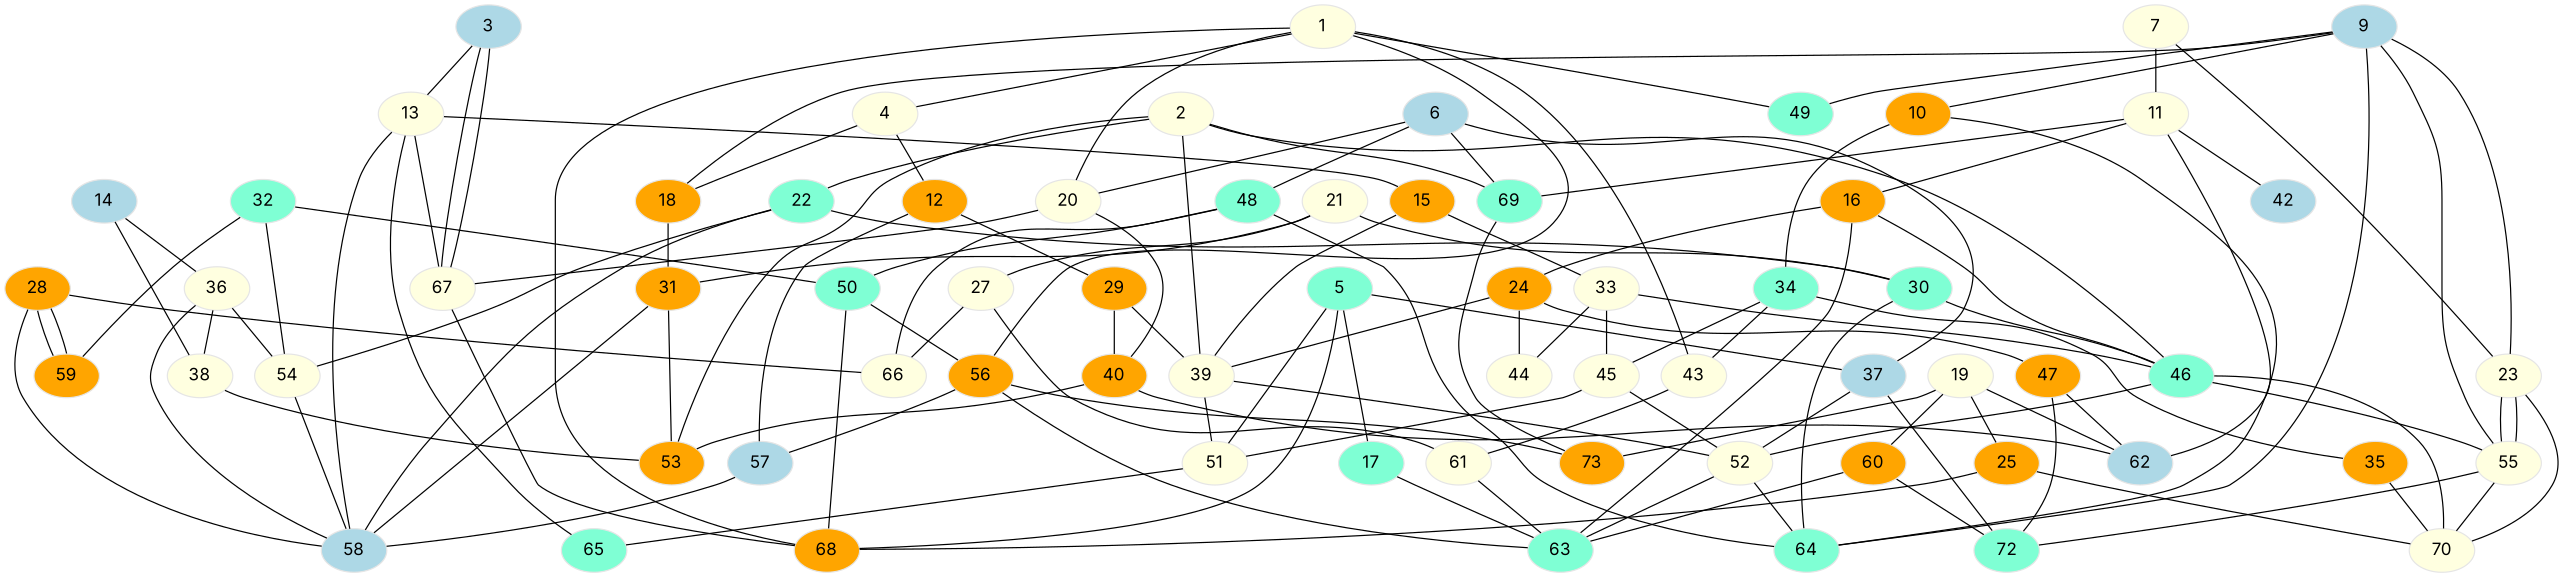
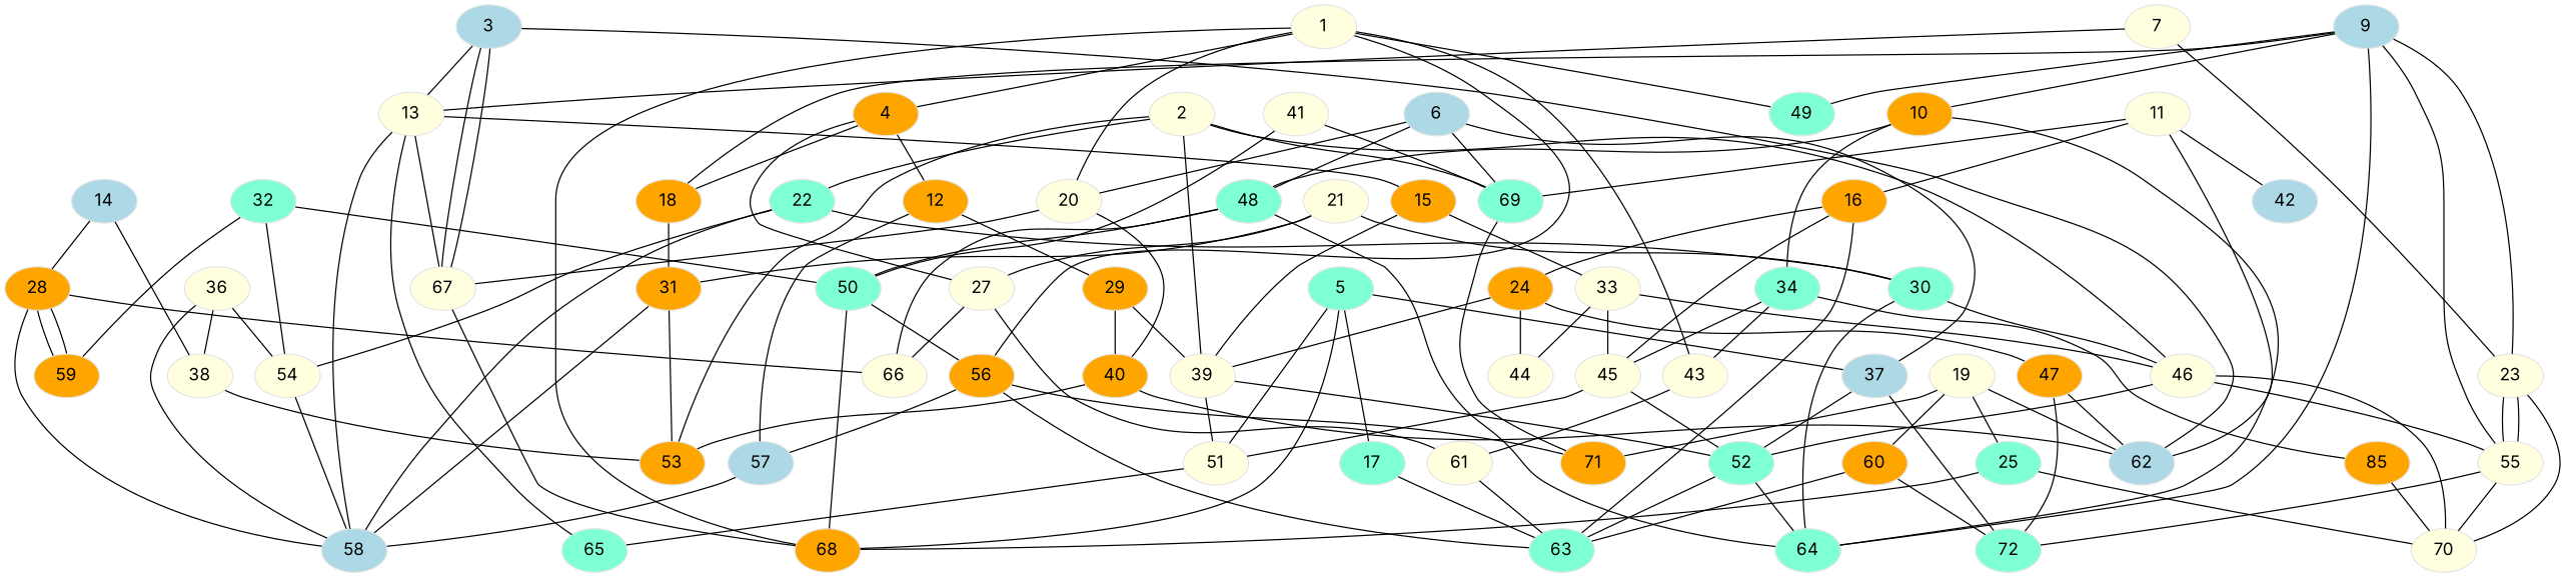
  graph {
    fontname=Inter
    node [color=gray90 fillcolor=lightyellow fontname=Inter style=filled]
    edge [fontname=Inter]
-   4
+   4 [fillcolor=orange]
    1
    20
    43
    49 [fillcolor=aquamarine]
    56 [fillcolor=orange]
    68 [fillcolor=orange]
    12 [fillcolor=orange]
    18 [fillcolor=orange]
    27
    67
    40 [fillcolor=orange]
    61
    57 [fillcolor=lightblue]
    63 [fillcolor=aquamarine]
-   71 [fillcolor=orange label=73]
+   71 [fillcolor=orange]
    22 [fillcolor=aquamarine]
    2
    39
-   46 [fillcolor=aquamarine]
+   46
    53 [fillcolor=orange]
    69 [fillcolor=aquamarine]
    58 [fillcolor=lightblue]
    30 [fillcolor=aquamarine]
    54
    51
-   52
+   52 [fillcolor=aquamarine]
    55
    70
    3 [fillcolor=lightblue]
    13
    62 [fillcolor=lightblue]
    15 [fillcolor=orange]
    65 [fillcolor=aquamarine]
    29 [fillcolor=orange]
    31 [fillcolor=orange]
    66
    5 [fillcolor=aquamarine]
    17 [fillcolor=aquamarine]
    37 [fillcolor=lightblue]
    72 [fillcolor=aquamarine]
    6 [fillcolor=lightblue]
    48 [fillcolor=aquamarine]
    64 [fillcolor=aquamarine]
    50 [fillcolor=aquamarine]
    7
    23
    9 [fillcolor=lightblue]
    10 [fillcolor=orange]
    34 [fillcolor=aquamarine]
    45
-   35 [fillcolor=orange]
+   35 [fillcolor=orange label=85]
    11
    16 [fillcolor=orange]
    42 [fillcolor=lightblue]
    24 [fillcolor=orange]
    33
    14 [fillcolor=lightblue]
    36
    38
    44
    47 [fillcolor=orange]
    19
-   25 [fillcolor=orange]
+   25 [fillcolor=aquamarine]
    60 [fillcolor=orange]
    21
    28 [fillcolor=orange]
    59 [fillcolor=orange]
    32 [fillcolor=aquamarine]
+   41
    4 -- 12
    4 -- 18
+   4 -- 27
    1 -- 4
    1 -- 20
    1 -- 43
    1 -- 49
    1 -- 56
    1 -- 68
    20 -- 67
    20 -- 40
    43 -- 61
    56 -- 57
    56 -- 63
    56 -- 71
    12 -- 57
    12 -- 29
    18 -- 31
    27 -- 61
    27 -- 66
    67 -- 68
    40 -- 53
    40 -- 62
    61 -- 63
    57 -- 58
    22 -- 58
    22 -- 30
    22 -- 54
    2 -- 22
    2 -- 39
    2 -- 46
    2 -- 53
    2 -- 69
    39 -- 51
    39 -- 52
    46 -- 52
    46 -- 55
    46 -- 70
    69 -- 71
    30 -- 46
    30 -- 64
    54 -- 58
    51 -- 65
    52 -- 63
    52 -- 64
    55 -- 70
    55 -- 72
    3 -- 67
    3 -- 67
    3 -- 13
+   3 -- 62
    13 -- 67
    13 -- 58
    13 -- 15
    13 -- 65
    15 -- 39
    15 -- 33
    29 -- 40
    29 -- 39
    31 -- 53
    31 -- 58
    5 -- 68
    5 -- 51
    5 -- 17
    5 -- 37
    17 -- 63
    37 -- 52
    37 -- 72
    6 -- 20
    6 -- 69
    6 -- 37
    6 -- 48
    48 -- 66
    48 -- 64
    48 -- 50
    50 -- 56
    50 -- 68
-   7 -- 11
+   7 -- 13
    7 -- 23
    23 -- 55
    23 -- 55
    23 -- 70
    9 -- 49
    9 -- 18
    9 -- 55
    9 -- 64
    9 -- 23
    9 -- 10
+   10 -- 48
    10 -- 64
    10 -- 34
    34 -- 43
    34 -- 45
    34 -- 35
    45 -- 51
    45 -- 52
    35 -- 70
    11 -- 69
    11 -- 62
    11 -- 16
    11 -- 42
    16 -- 63
-   16 -- 46
+   16 -- 45
    16 -- 24
    24 -- 39
    24 -- 44
    24 -- 47
    33 -- 46
    33 -- 45
    33 -- 44
-   14 -- 36
+   14 -- 28
    14 -- 38
    36 -- 58
    36 -- 54
    36 -- 38
    38 -- 53
    47 -- 62
    47 -- 72
    19 -- 71
    19 -- 62
    19 -- 25
    19 -- 60
    25 -- 68
    25 -- 70
    60 -- 63
    60 -- 72
    21 -- 27
    21 -- 30
    21 -- 31
    28 -- 58
    28 -- 66
    28 -- 59
    28 -- 59
    32 -- 54
    32 -- 50
    32 -- 59
+   41 -- 69
+   41 -- 50
  }
